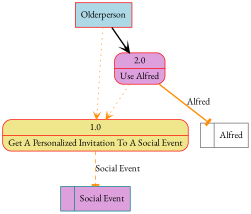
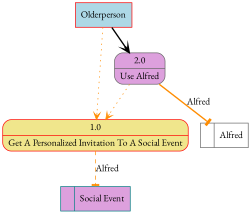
  digraph {
    fontname="EB Garamond"
    node [color=gray40 fillcolor=plum fontname="EB Garamond" shape=record style=filled]
    edge [arrowhead=vee color=darkorange fontname="EB Garamond" style=dotted]
    n1 [color=teal label="<f0>  |<f1> Social Event "]
    n2 [fillcolor=white label="<f0>  |<f1> Alfred "]
    n3 [color=red fillcolor=lightblue label=Olderperson shape=box]
    n4 [color=red fillcolor=khaki label="{<f0> 1.0|<f1> Get A Personalized Invitation To A Social Event }" shape=Mrecord]
-   n5 [color=red label="{<f0> 2.0|<f1> Use Alfred }" shape=Mrecord]
+   n5 [label="{<f0> 2.0|<f1> Use Alfred }" shape=Mrecord]
    n3 -> n4
    n3 -> n5 [color=black style=bold]
-   n4 -> n1 [arrowhead=tee label="Social Event" style=dashed]
+   n4 -> n1 [arrowhead=tee label=Alfred style=dashed]
    n5 -> n2 [arrowhead=tee label=Alfred style=bold]
    n5 -> n4
  }
